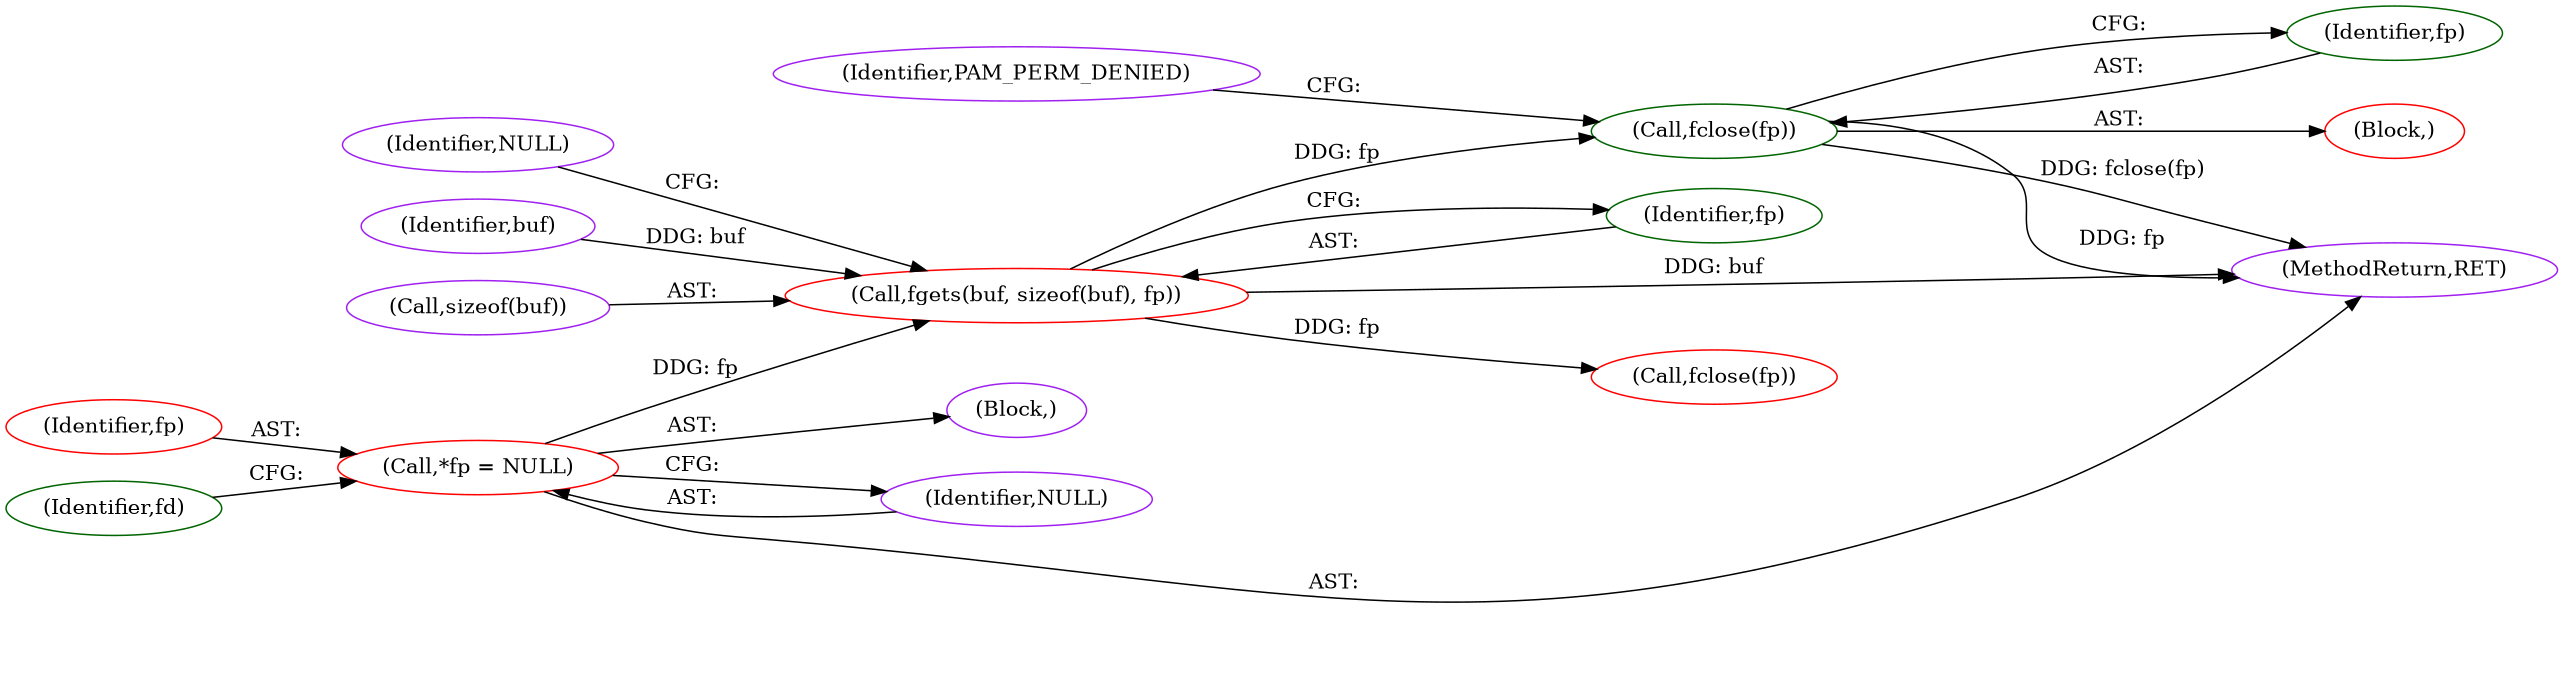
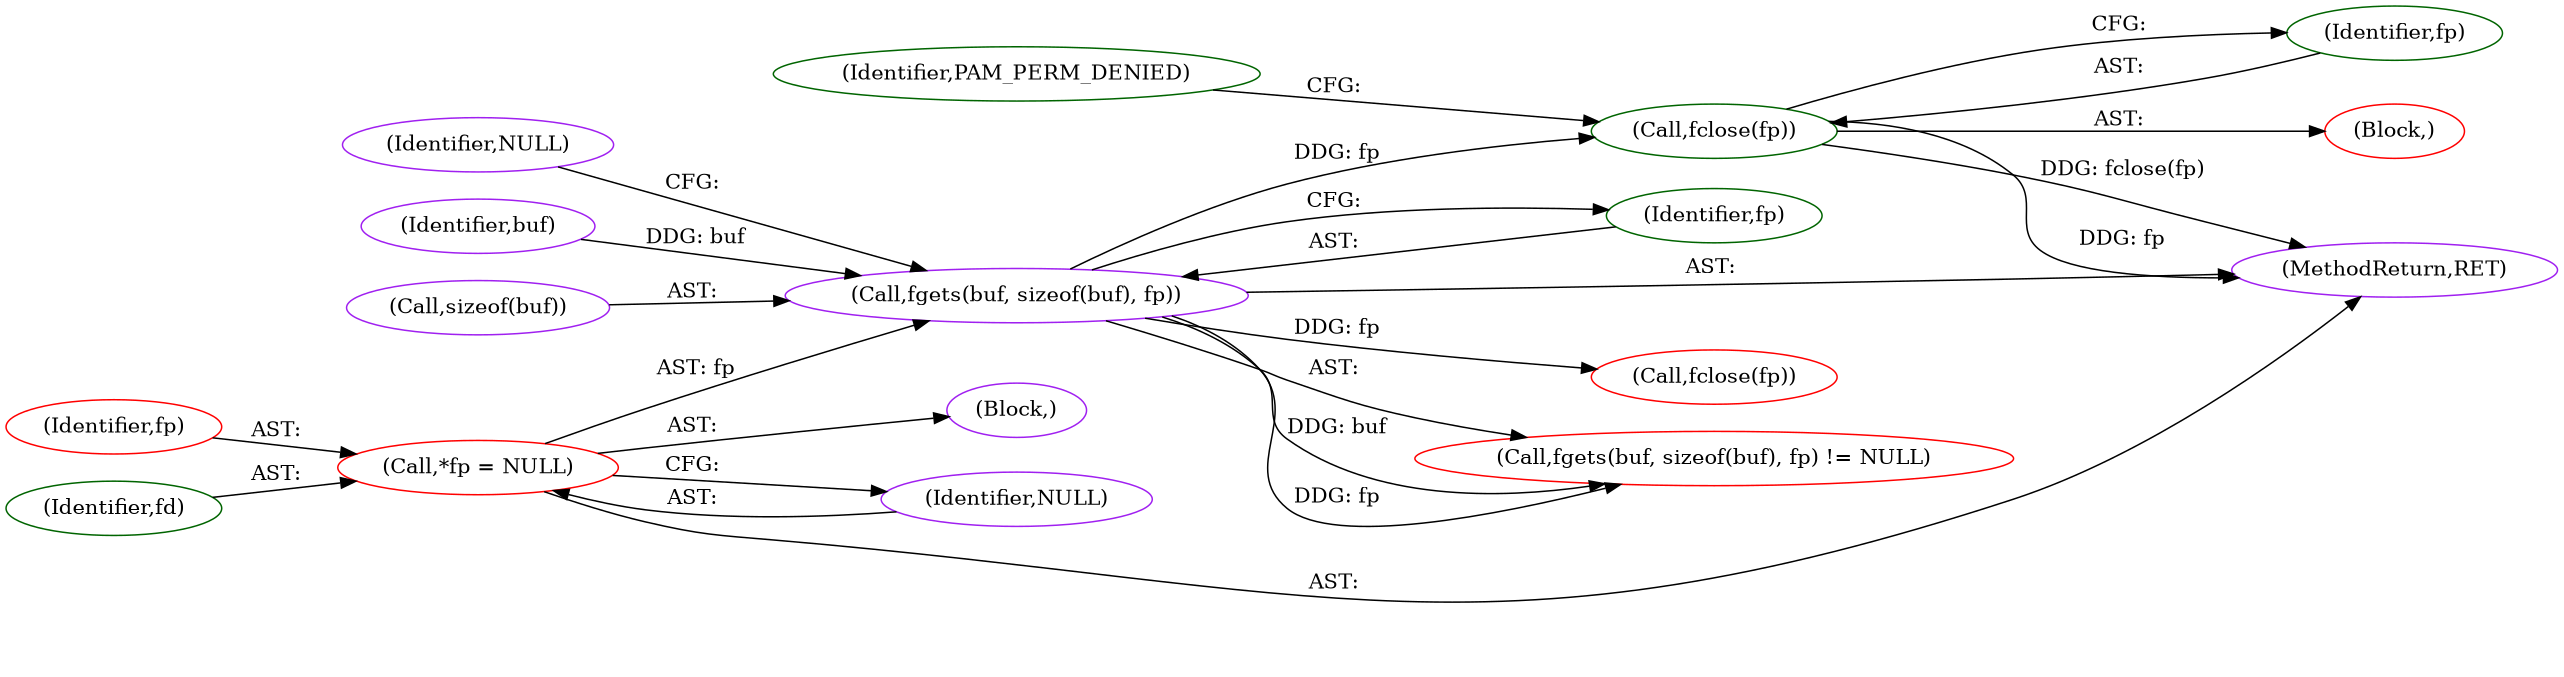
  digraph {
    rankdir=LR
    node [color=purple]
    n1 [color=darkgreen label="(Call,fclose(fp))"]
    n2 [color=red label="(Block,)"]
    n3 [label="(MethodReturn,RET)"]
    n4 [color=darkgreen label="(Identifier,fp)"]
-   n5 [color=red label="(Call,fgets(buf, sizeof(buf), fp))"]
+   n5 [label="(Call,fgets(buf, sizeof(buf), fp))"]
    n6 [color=red label="(Call,fclose(fp))"]
+   n7 [color=red label="(Call,fgets(buf, sizeof(buf), fp) != NULL)"]
    n8 [color=darkgreen label="(Identifier,fp)"]
    n9 [color=red label="(Call,*fp = NULL)"]
    n10 [label="(Block,)"]
    n11 [label="(Identifier,NULL)"]
    n12 [label="(Identifier,NULL)"]
    n13 [label="(Identifier,buf)"]
    n14 [color=red label="(Identifier,fp)"]
    n15 [label="(Call,sizeof(buf))"]
-   n16 [label="(Identifier,PAM_PERM_DENIED)"]
+   n16 [color=darkgreen label="(Identifier,PAM_PERM_DENIED)"]
    n17 [color=darkgreen label="(Identifier,fd)"]
    n1 -> n2 [label="AST: "]
    n1 -> n3 [label="DDG: fclose(fp)"]
    n1 -> n3 [label="DDG: fp"]
    n1 -> n4 [label="CFG: "]
    n4 -> n1 [label="AST: "]
    n5 -> n1 [label="DDG: fp"]
-   n5 -> n3 [label="DDG: buf"]
+   n5 -> n3 [label="AST: "]
    n5 -> n6 [label="DDG: fp"]
+   n5 -> n7 [label="AST: "]
+   n5 -> n7 [label="DDG: buf"]
+   n5 -> n7 [label="DDG: fp"]
    n5 -> n8 [label="CFG: "]
    n8 -> n5 [label="AST: "]
    n9 -> n3 [label="AST: "]
-   n9 -> n5 [label="DDG: fp"]
+   n9 -> n5 [label="AST: fp"]
    n9 -> n10 [label="AST: "]
    n9 -> n11 [label="CFG: "]
    n11 -> n9 [label="AST: "]
    n12 -> n5 [label="CFG: "]
    n13 -> n5 [label="DDG: buf"]
    n14 -> n9 [label="AST: "]
    n15 -> n5 [label="AST: "]
    n16 -> n1 [label="CFG: "]
-   n17 -> n9 [label="CFG: "]
+   n17 -> n9 [label="AST: "]
  }
